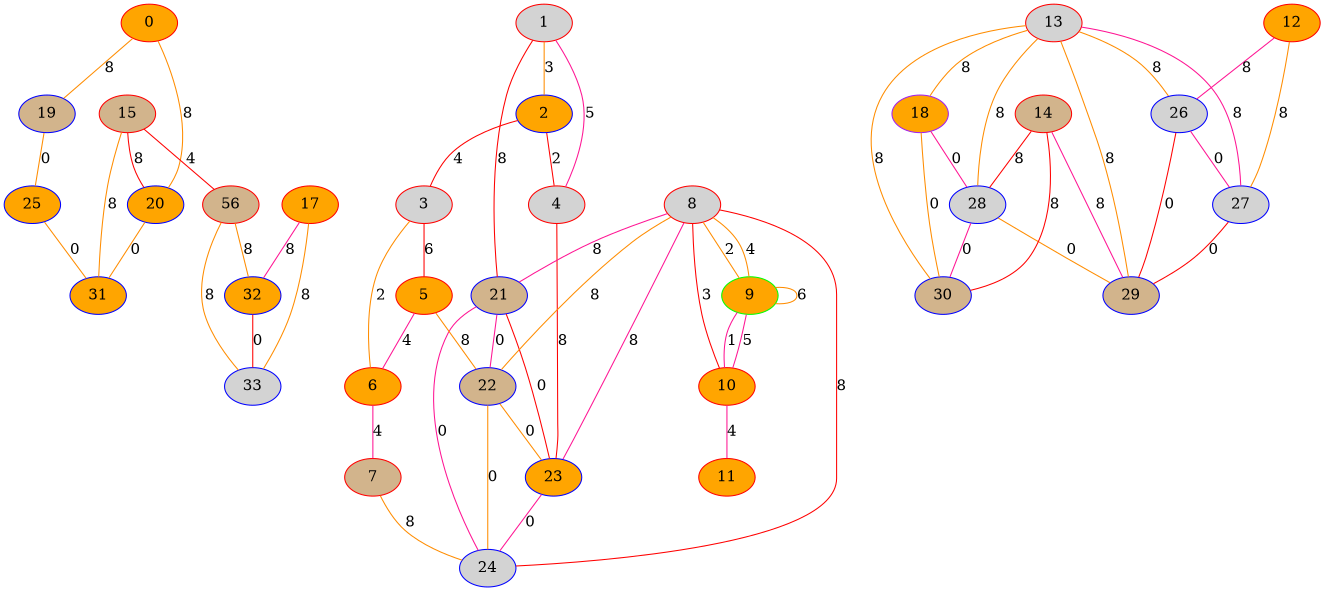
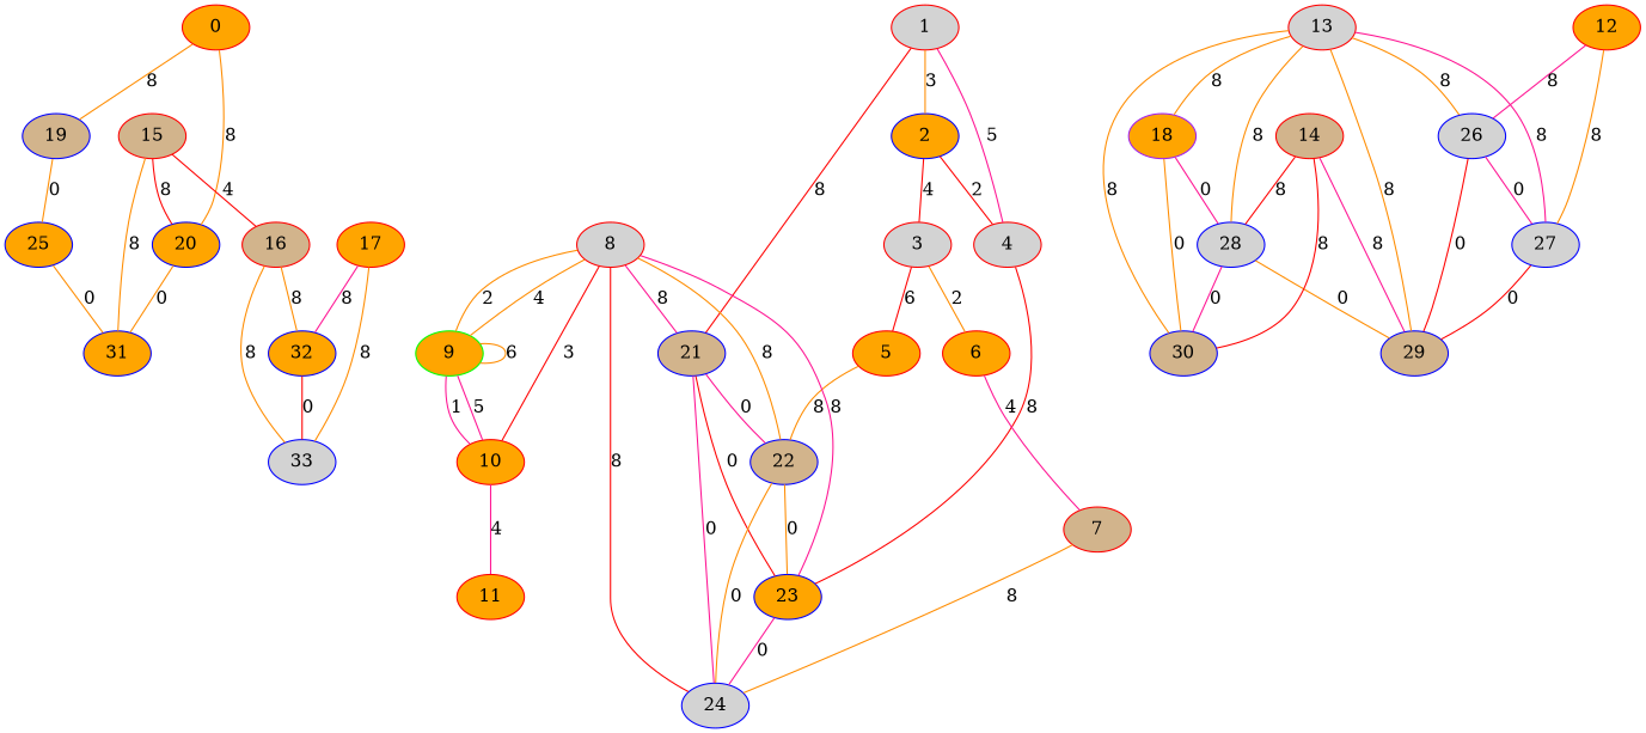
  graph {
    node [color=blue fillcolor=orange style=filled weight=1]
    edge [color=darkorange]
    19 [fillcolor=tan weight=3]
    0 [color=red]
    20 [weight=3]
    25 [weight=3]
    31 [weight=3]
    1 [color=red fillcolor=lightgrey]
    2
    4 [color=red fillcolor=lightgrey]
    21 [fillcolor=tan weight=3]
    3 [color=red fillcolor=lightgrey]
    23 [weight=3]
    22 [fillcolor=tan weight=3]
    24 [fillcolor=lightgrey weight=3]
    5 [color=red]
    6 [color=red]
    7 [color=red fillcolor=tan]
    8 [color=red fillcolor=lightgrey]
    9 [color=green weight=2]
    10 [color=red]
    11 [color=red]
    26 [fillcolor=lightgrey weight=3]
    12 [color=red]
    27 [fillcolor=lightgrey weight=3]
    29 [fillcolor=tan weight=3]
    13 [color=red fillcolor=lightgrey]
    18 [color=purple weight=4]
    28 [fillcolor=lightgrey weight=3]
    30 [fillcolor=tan weight=3]
    14 [color=red fillcolor=tan]
    15 [color=red fillcolor=tan]
-   16 [color=red fillcolor=tan label=56]
+   16 [color=red fillcolor=tan]
    32 [weight=3]
    33 [fillcolor=lightgrey weight=3]
    17 [color=red]
    19 -- 25 [label=0]
    0 -- 19 [label=8]
    0 -- 20 [label=8]
    20 -- 31 [label=0]
    25 -- 31 [label=0]
    1 -- 2 [label=3]
    1 -- 4 [color=deeppink label=5]
    1 -- 21 [color=red label=8]
    2 -- 4 [color=red label=2]
    2 -- 3 [color=red label=4]
    4 -- 23 [color=red label=8]
    21 -- 23 [color=red label=0]
    21 -- 22 [color=deeppink label=0]
    21 -- 24 [color=deeppink label=0]
    3 -- 5 [color=red label=6]
    3 -- 6 [label=2]
    23 -- 24 [color=deeppink label=0]
    22 -- 23 [label=0]
    22 -- 24 [label=0]
    5 -- 22 [label=8]
-   5 -- 6 [color=deeppink label=4]
    6 -- 7 [color=deeppink label=4]
    7 -- 24 [label=8]
    8 -- 21 [color=deeppink label=8]
    8 -- 23 [color=deeppink label=8]
    8 -- 22 [label=8]
    8 -- 24 [color=red label=8]
    8 -- 9 [label=2]
    8 -- 9 [label=4]
    8 -- 10 [color=red label=3]
    9 -- 9 [label=6]
    9 -- 10 [color=deeppink label=5]
    9 -- 10 [color=deeppink label=1]
    10 -- 11 [color=deeppink label=4]
    26 -- 27 [color=deeppink label=0]
    26 -- 29 [color=red label=0]
    12 -- 26 [color=deeppink label=8]
    12 -- 27 [label=8]
    27 -- 29 [color=red label=0]
    13 -- 26 [label=8]
    13 -- 27 [color=deeppink label=8]
    13 -- 29 [label=8]
    13 -- 18 [label=8]
    13 -- 28 [label=8]
    13 -- 30 [label=8]
    18 -- 28 [color=deeppink label=0]
    18 -- 30 [label=0]
    28 -- 29 [label=0]
    28 -- 30 [color=deeppink label=0]
    14 -- 29 [color=deeppink label=8]
    14 -- 28 [color=red label=8]
    14 -- 30 [color=red label=8]
    15 -- 20 [color=red label=8]
    15 -- 31 [label=8]
    15 -- 16 [color=red label=4]
    16 -- 32 [label=8]
    16 -- 33 [label=8]
    32 -- 33 [color=red label=0]
    17 -- 32 [color=deeppink label=8]
    17 -- 33 [label=8]
  }
